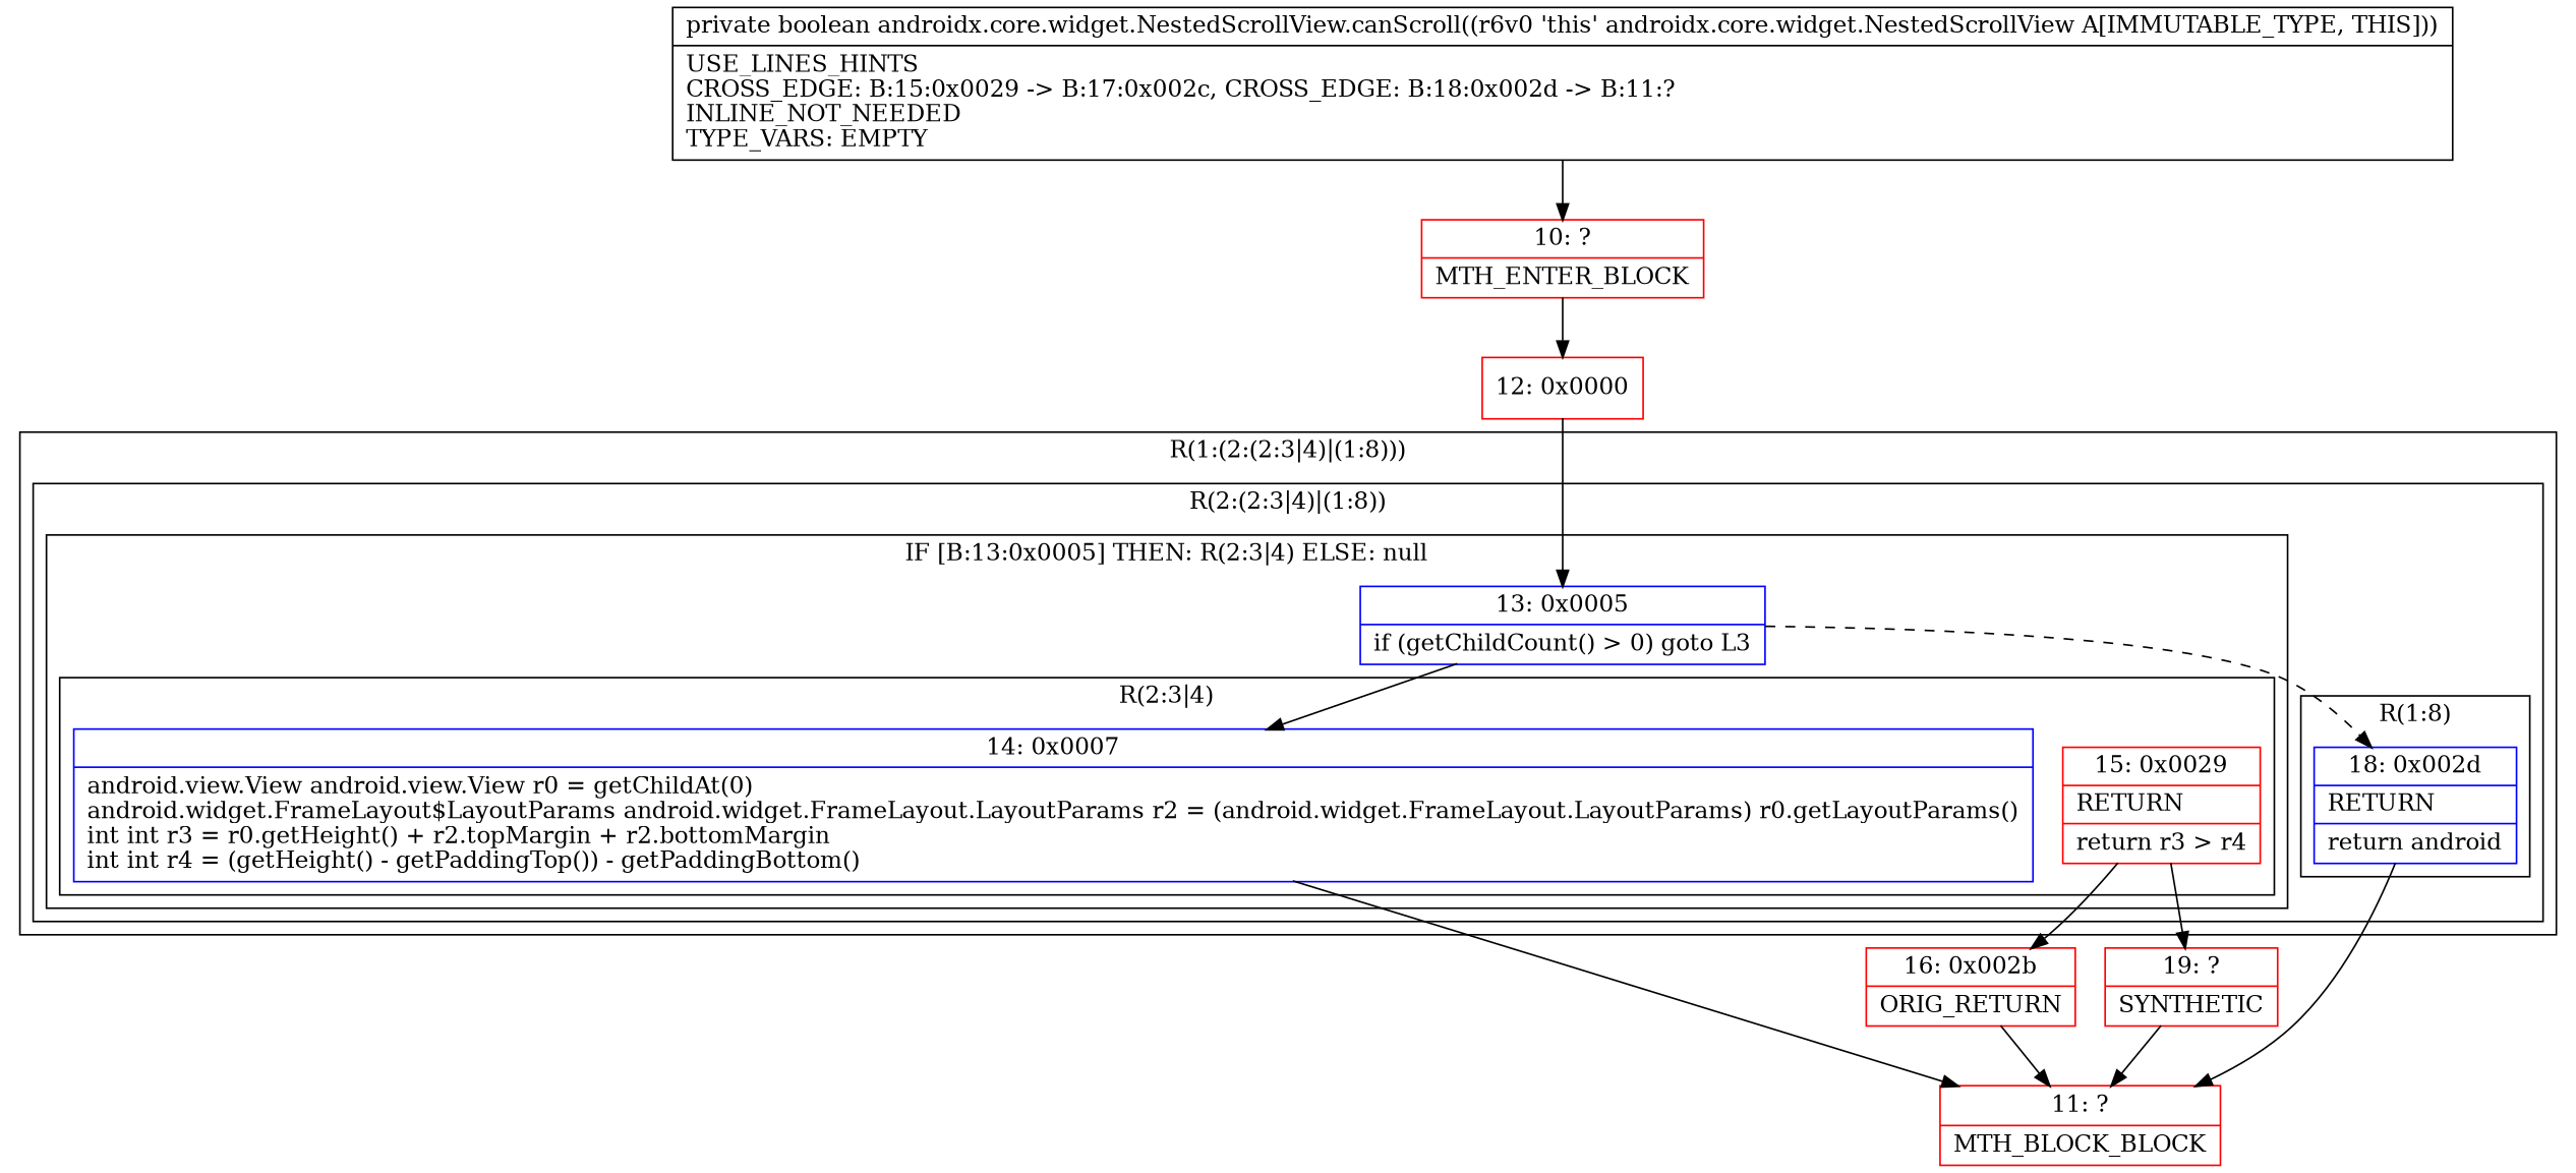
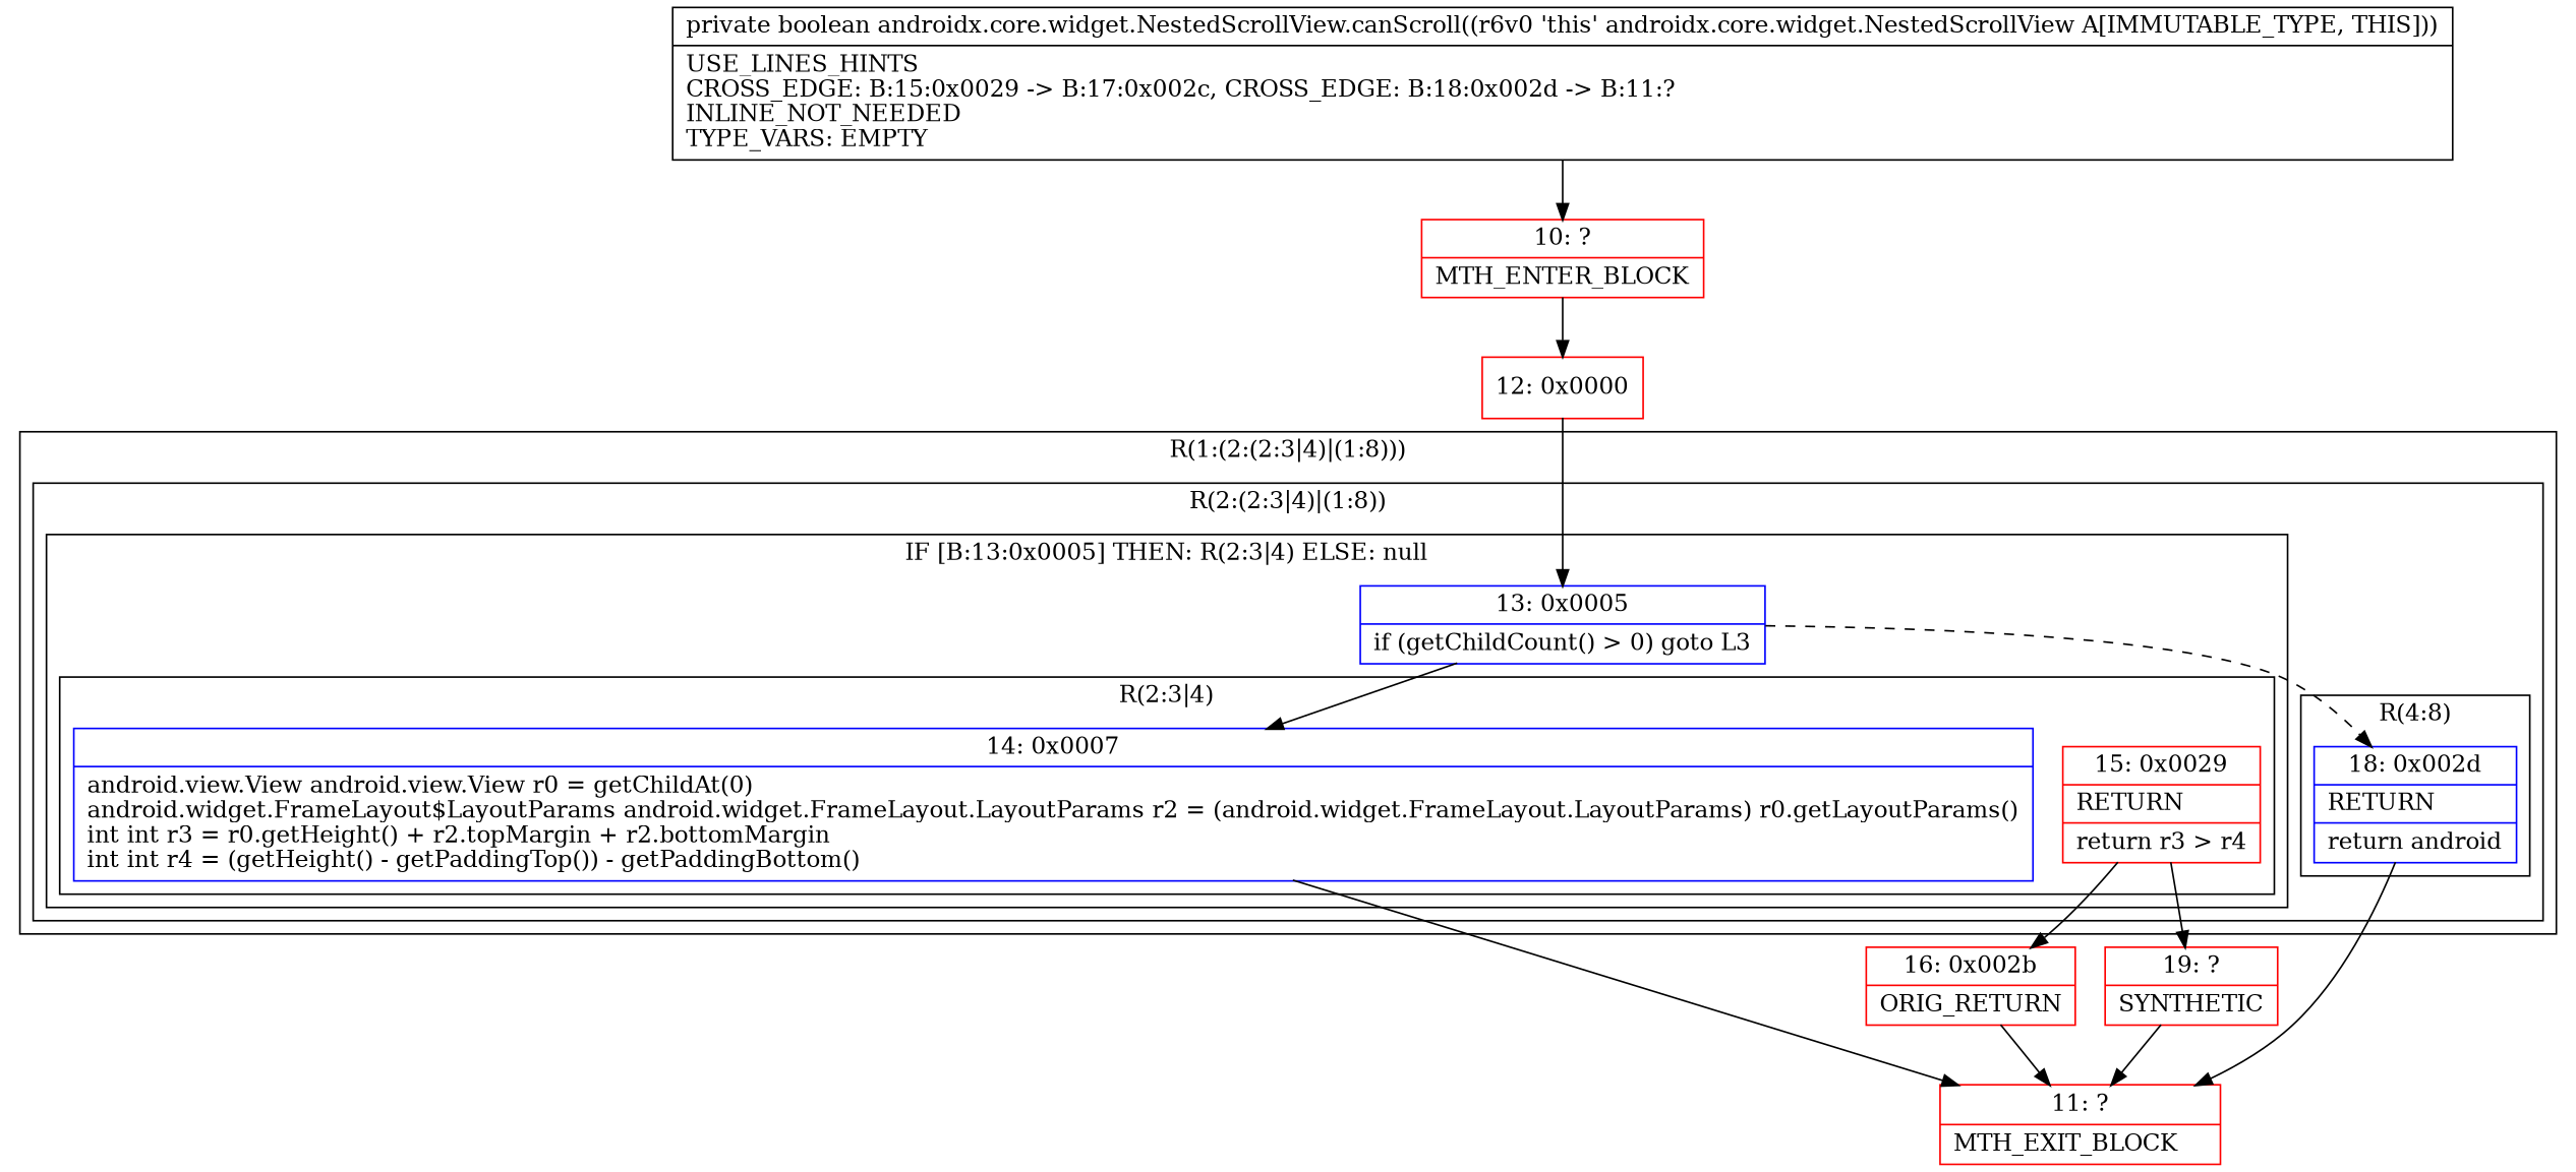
  digraph {
    node [color=red shape=record]
    n1 [color=blue label="{14\:\ 0x0007|android.view.View android.view.View r0 = getChildAt(0)\landroid.widget.FrameLayout$LayoutParams android.widget.FrameLayout.LayoutParams r2 = (android.widget.FrameLayout.LayoutParams) r0.getLayoutParams()\lint int r3 = r0.getHeight() + r2.topMargin + r2.bottomMargin\lint int r4 = (getHeight() \- getPaddingTop()) \- getPaddingBottom()\l}"]
    n2 [label="{15\:\ 0x0029|RETURN\l|return r3 \> r4\l}"]
    n3 [color=blue label="{13\:\ 0x0005|if (getChildCount() \> 0) goto L3\l}"]
    n4 [color=blue label="{18\:\ 0x002d|RETURN\l|return android\l}"]
-   n5 [label="{11\:\ ?|MTH_BLOCK_BLOCK\l}"]
+   n5 [label="{11\:\ ?|MTH_EXIT_BLOCK\l}"]
    n6 [label="{16\:\ 0x002b|ORIG_RETURN\l}"]
    n7 [label="{19\:\ ?|SYNTHETIC\l}"]
    n8 [label="{10\:\ ?|MTH_ENTER_BLOCK\l}"]
    n9 [label="{12\:\ 0x0000}"]
    n10 [label="{private boolean androidx.core.widget.NestedScrollView.canScroll((r6v0 'this' androidx.core.widget.NestedScrollView A[IMMUTABLE_TYPE, THIS]))  | USE_LINES_HINTS\lCROSS_EDGE: B:15:0x0029 \-\> B:17:0x002c, CROSS_EDGE: B:18:0x002d \-\> B:11:?\lINLINE_NOT_NEEDED\lTYPE_VARS: EMPTY\l}" color=""]
    subgraph cluster_1 {
      label="R(1:(2:(2:3|4)|(1:8)))"
      subgraph cluster_2 {
        label="R(2:(2:3|4)|(1:8))"
        subgraph cluster_3 {
          label="IF [B:13:0x0005] THEN: R(2:3|4) ELSE: null"
          n3
          subgraph cluster_4 {
            label="R(2:3|4)"
            n1
            n2
          }
        }
        subgraph cluster_5 {
-         label="R(1:8)"
+         label="R(4:8)"
          n4
        }
      }
    }
    n1 -> n5
    n2 -> n6
    n2 -> n7
    n3 -> n1
    n3 -> n4 [style=dashed]
    n4 -> n5
    n6 -> n5
    n7 -> n5
    n8 -> n9
    n9 -> n3
    n10 -> n8
  }
